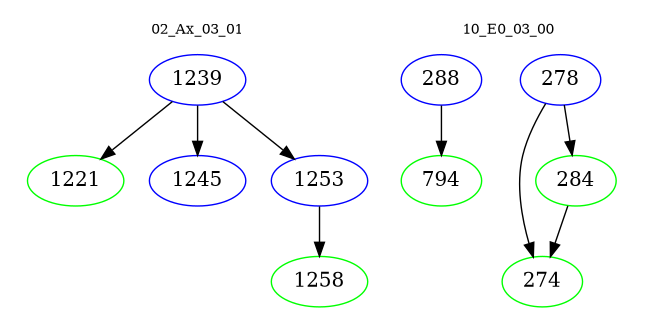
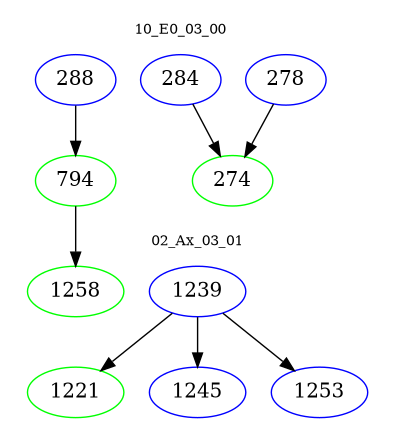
  digraph {
    node [color=blue]
    edge [color=black]
    n1 [label=1239]
    n2 [color=green label=1221]
    n3 [label=1245]
    n4 [label=1253]
    n5 [color=green label=1258]
    n6 [label=278]
    n7 [color=green label=274]
-   n8 [color=green label=284]
+   n8 [label=284]
    n9 [label=288]
    n10 [color=green label=794]
    subgraph cluster_1 {
      color=white
      fontsize=10
      label="02_Ax_03_01"
      n1
      n2
      n3
      n4
      n5
    }
    subgraph cluster_2 {
      color=white
      fontsize=10
      label="10_E0_03_00"
      n6
      n7
      n8
      n9
      n10
    }
    n1 -> n2
    n1 -> n3
    n1 -> n4
-   n4 -> n5
+   n10 -> n5
    n6 -> n7
-   n6 -> n8
    n8 -> n7
    n9 -> n10
  }
